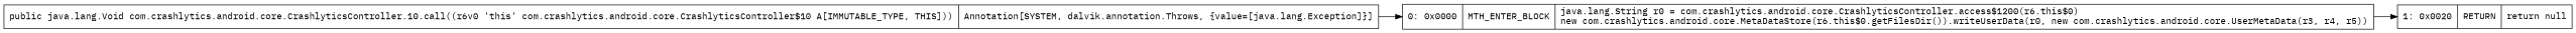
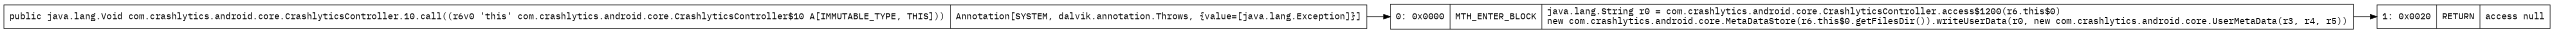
  digraph {
    rankdir=LR
    fontname="IBM Plex Mono"
    node [shape=record fontname="IBM Plex Mono"]
    edge [fontname="IBM Plex Mono"]
    n1 [label="{0\:\ 0x0000|MTH_ENTER_BLOCK\l|java.lang.String r0 = com.crashlytics.android.core.CrashlyticsController.access$1200(r6.this$0)\lnew com.crashlytics.android.core.MetaDataStore(r6.this$0.getFilesDir()).writeUserData(r0, new com.crashlytics.android.core.UserMetaData(r3, r4, r5))\l}"]
-   n2 [label="{1\:\ 0x0020|RETURN\l|return null\l}"]
+   n2 [label="{1\:\ 0x0020|RETURN\l|access null\l}"]
    n3 [label="{public java.lang.Void com.crashlytics.android.core.CrashlyticsController.10.call((r6v0 'this' com.crashlytics.android.core.CrashlyticsController$10 A[IMMUTABLE_TYPE, THIS]))  | Annotation[SYSTEM, dalvik.annotation.Throws, \{value=[java.lang.Exception]\}]\l}"]
    n1 -> n2
    n3 -> n1
  }
